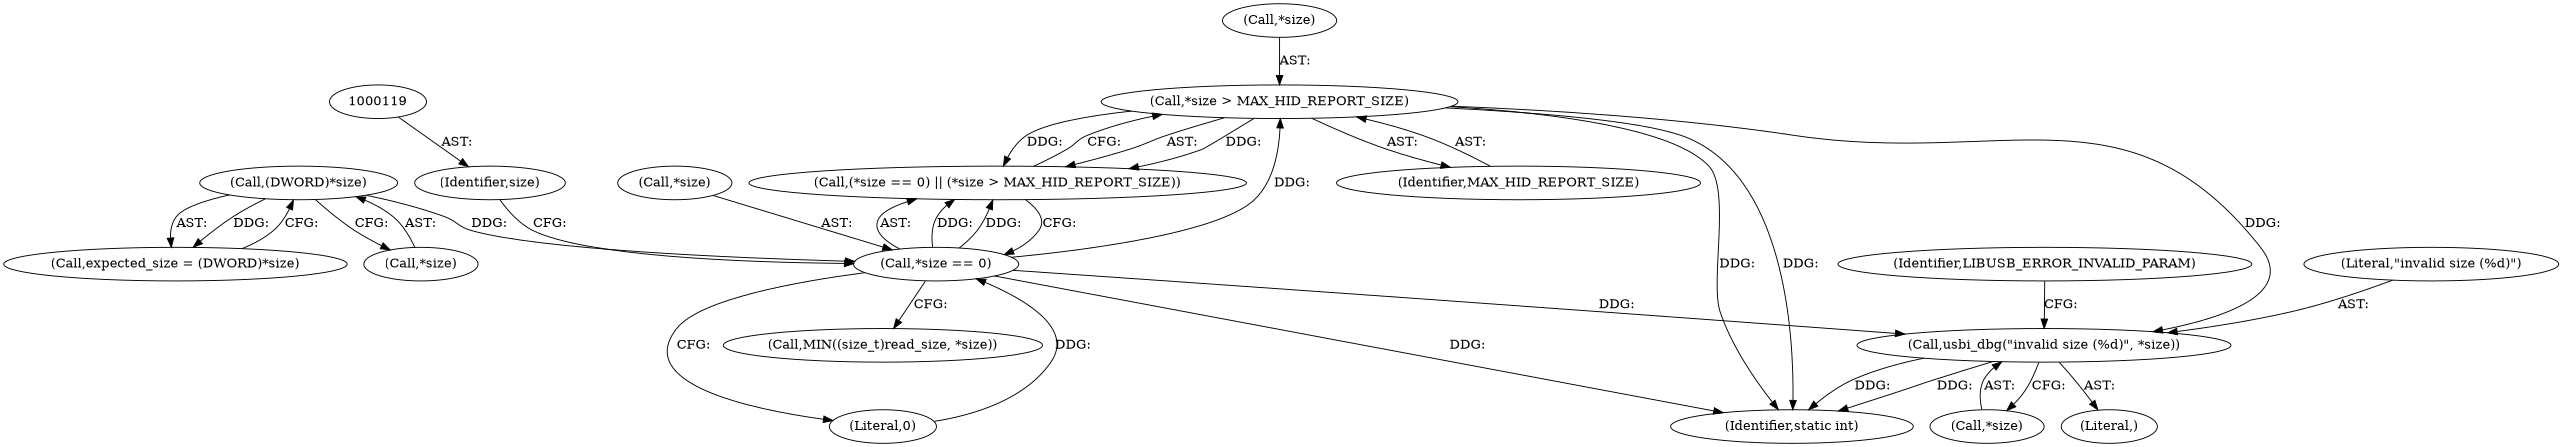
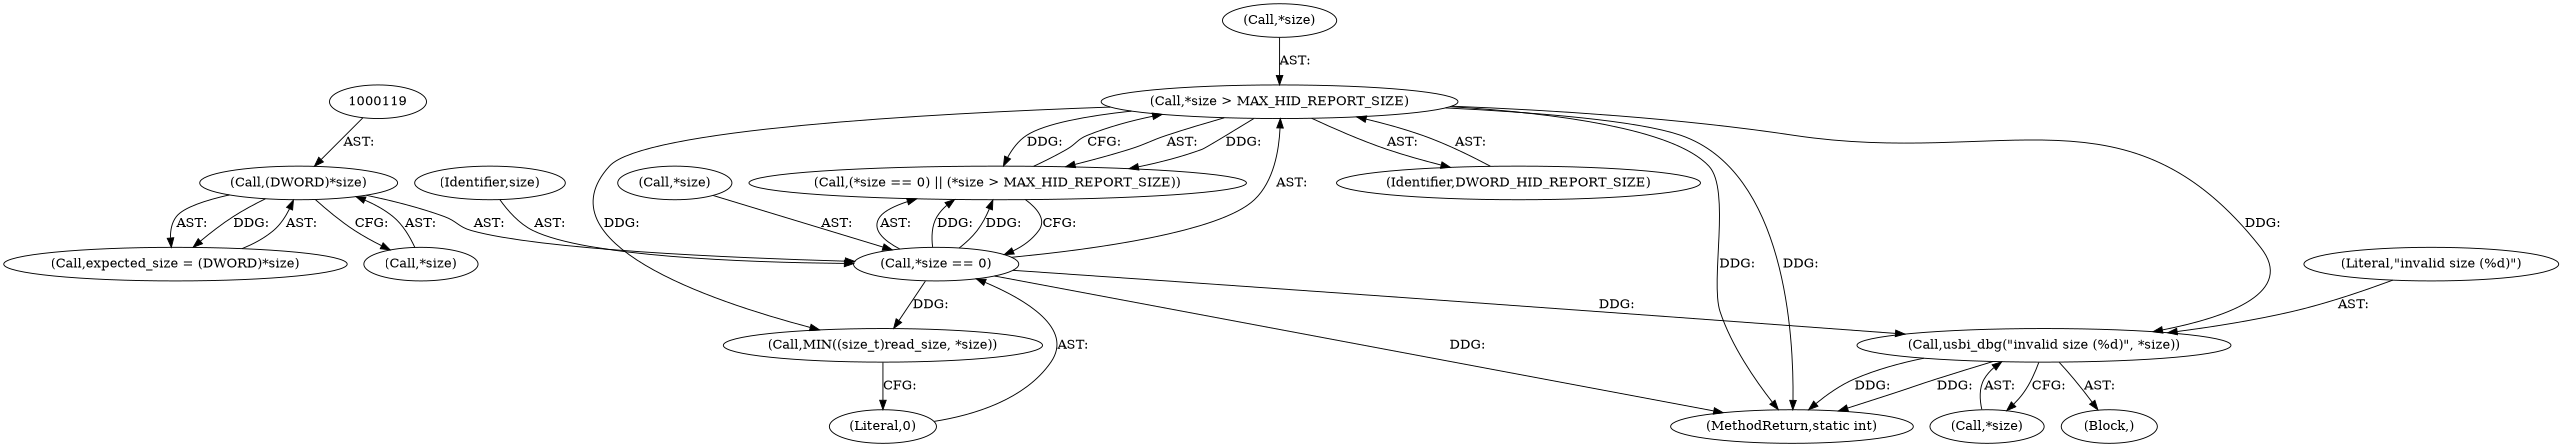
  digraph {
    n1 [label="(Call,usbi_dbg(\"invalid size (%d)\", *size))"]
-   n2 [label="(Literal,)"]
+   n2 [label="(Block,)"]
    n3 [label="(Call,*size)"]
-   n4 [label="(Identifier,static int)"]
+   n4 [label="(MethodReturn,static int)"]
    n5 [label="(Call,*size > MAX_HID_REPORT_SIZE)"]
    n6 [label="(Call,(*size == 0) || (*size > MAX_HID_REPORT_SIZE))"]
    n7 [label="(Call,MIN((size_t)read_size, *size))"]
-   n8 [label="(Identifier,MAX_HID_REPORT_SIZE)"]
+   n8 [label="(Identifier,DWORD_HID_REPORT_SIZE)"]
    n9 [label="(Call,*size == 0)"]
    n10 [label="(Literal,0)"]
    n11 [label="(Call,(DWORD)*size)"]
    n12 [label="(Call,expected_size = (DWORD)*size)"]
    n13 [label="(Call,*size)"]
    n14 [label="(Literal,\"invalid size (%d)\")"]
    n15 [label="(Identifier,size)"]
    n16 [label="(Call,*size)"]
-   n17 [label="(Identifier,LIBUSB_ERROR_INVALID_PARAM)"]
    n18 [label="(Call,*size)"]
    1000119
    n1 -> n2 [label="AST: "]
    n1 -> n3 [label="CFG: "]
    n1 -> n4 [label="DDG: "]
    n1 -> n4 [label="DDG: "]
    n3 -> n1 [label="AST: "]
    n5 -> n1 [label="DDG: "]
    n5 -> n4 [label="DDG: "]
    n5 -> n4 [label="DDG: "]
    n5 -> n6 [label="AST: "]
    n5 -> n6 [label="DDG: "]
    n5 -> n6 [label="DDG: "]
+   n5 -> n7 [label="DDG: "]
    n5 -> n8 [label="AST: "]
    n6 -> n5 [label="CFG: "]
    n6 -> n9 [label="CFG: "]
    n8 -> n5 [label="AST: "]
    n9 -> n1 [label="DDG: "]
    n9 -> n4 [label="DDG: "]
-   n9 -> n5 [label="DDG: "]
+   n9 -> n5 [label="AST: "]
    n9 -> n6 [label="AST: "]
    n9 -> n6 [label="DDG: "]
    n9 -> n6 [label="DDG: "]
-   n9 -> n7 [label="CFG: "]
-   n9 -> n10 [label="CFG: "]
-   n10 -> n9 [label="DDG: "]
-   n11 -> n9 [label="DDG: "]
+   n9 -> n7 [label="DDG: "]
+   n7 -> n10 [label="CFG: "]
+   n10 -> n9 [label="AST: "]
+   n11 -> n9 [label="AST: "]
    n11 -> n12 [label="AST: "]
    n11 -> n12 [label="DDG: "]
    n11 -> n13 [label="CFG: "]
-   n12 -> n11 [label="CFG: "]
+   n12 -> n11 [label="AST: "]
    n13 -> n11 [label="AST: "]
    n14 -> n1 [label="AST: "]
-   n15 -> n9 [label="CFG: "]
+   n15 -> n9 [label="AST: "]
    n16 -> n9 [label="AST: "]
-   n17 -> n1 [label="CFG: "]
    n18 -> n5 [label="AST: "]
-   1000119 -> n15 [label="AST: "]
+   1000119 -> n11 [label="AST: "]
  }
